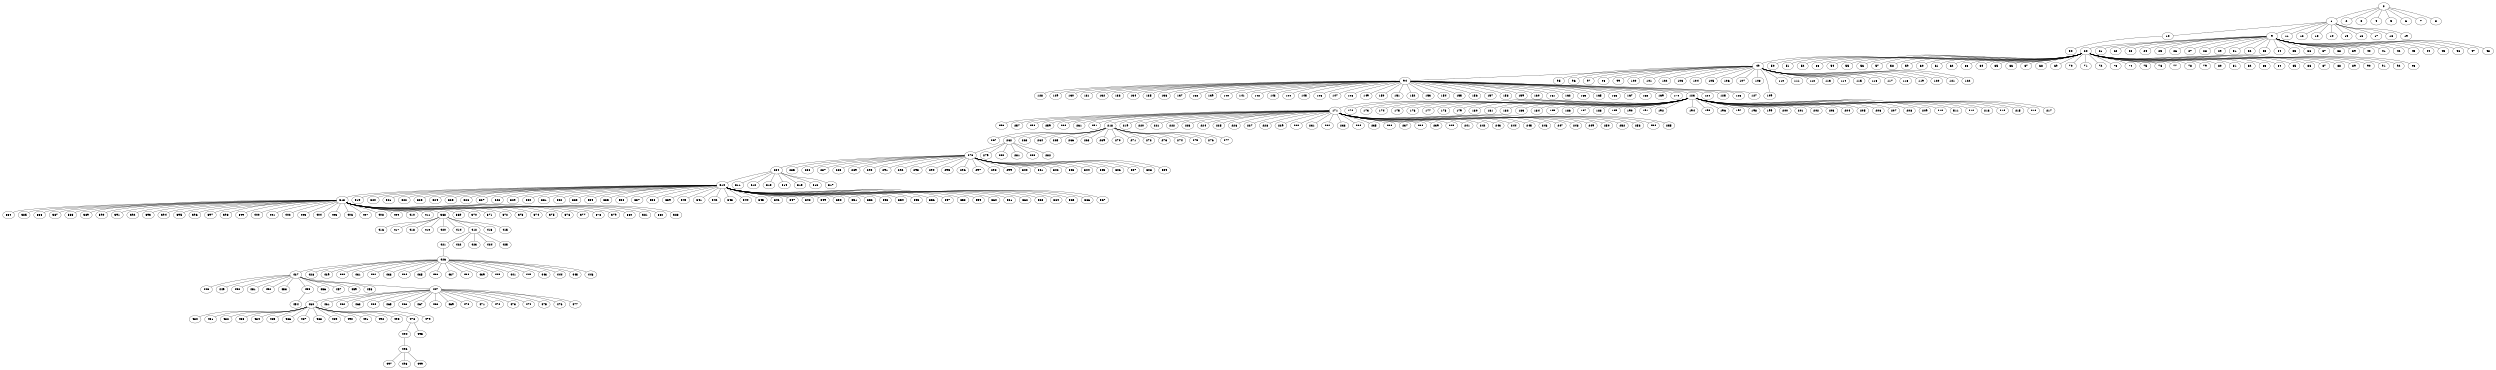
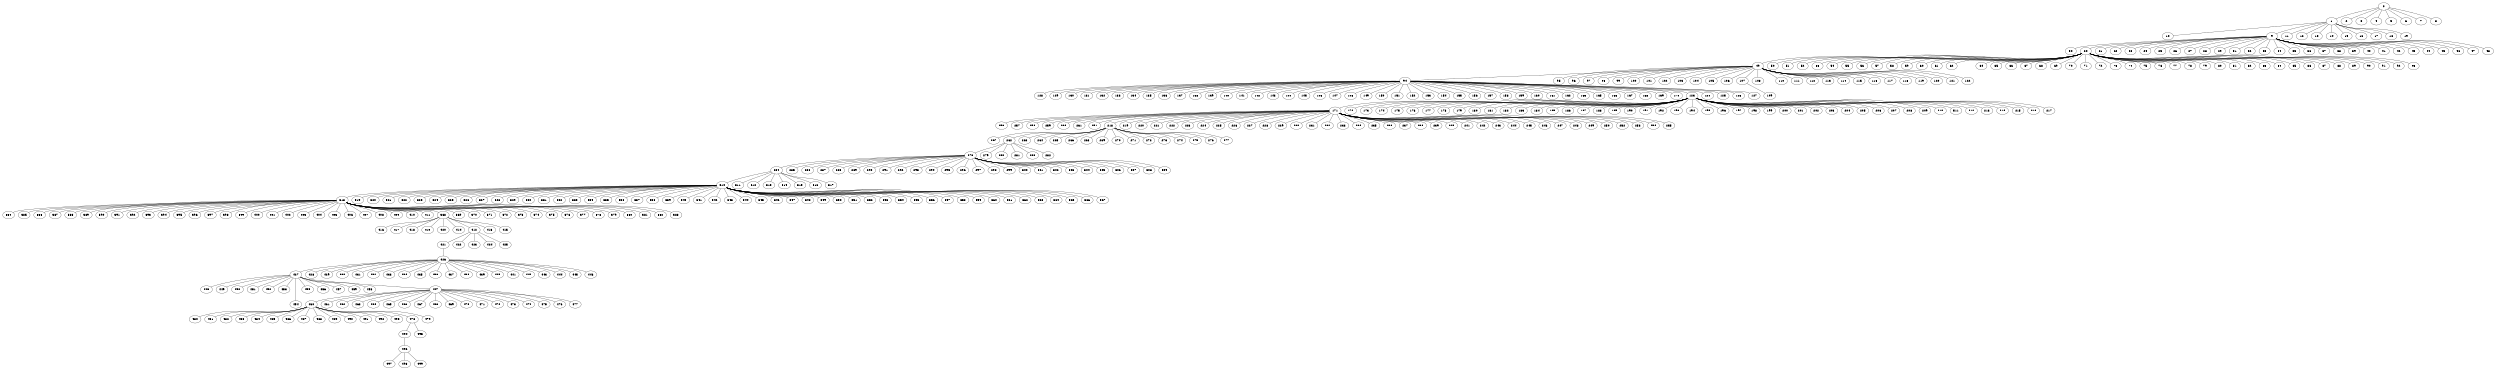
  graph {
    0
    1
    2
    3
    4
    5
    6
    7
    8
    9
    10
    11
    12
    13
    14
    15
    16
    17
    18
    19
    20
    21
    22
    23
    24
    25
    26
    27
    28
    29
    30
    31
    32
    33
    34
    35
    36
    37
    38
    39
    40
    41
    42
    43
    44
    45
    46
    47
    48
    49
    50
    51
    52
    53
    54
    55
    56
    57
    58
    59
    60
    61
    62
-   63
    64
    65
    66
    67
    68
    69
    70
    71
    72
    73
    74
    75
    76
    77
    78
    79
    80
    81
    82
    83
    84
    85
    86
    87
    88
    89
    90
    91
    92
    93
    94
    95
    96
    97
    98
    99
    100
    101
    102
    103
    104
    105
    106
    107
    108
    109
    110
    111
    112
    113
    114
    115
    116
    117
    118
    119
    120
    121
    122
    128
    129
    130
    131
    132
    133
    134
    135
    136
    137
    138
    139
    140
    141
    142
    143
    144
    145
    146
    147
    148
    149
    150
    151
    152
    153
    154
    155
    156
    157
    158
    159
    160
    161
    162
    163
    165
    166
    167
    168
    169
    170
    123
    124
    125
    126
    127
    171
    172
    173
    174
    175
    176
    177
    178
    179
    180
    181
    182
    183
    184
    185
    186
    187
    188
    189
    190
    191
    192
+   193
    194
    195
    196
    197
    198
    199
    200
    201
    202
    203
    204
    205
    206
    207
    208
    209
    210
    n211 [label=511]
    212
    213
    214
    215
    216
    217
    256
    257
    258
    259
    260
    261
    251
    218
    219
    220
    221
    222
    223
    224
    225
    226
    227
    228
    229
    230
    231
    232
    233
    234
    235
    236
    237
    238
    239
    240
    241
    242
    243
    244
    245
    246
    247
    248
    249
    250
    252
    253
    254
    255
    267
    262
    263
    264
    265
    266
    268
    269
    270
    271
    272
    273
    274
    275
    276
    277
    278
    279
    280
    281
    283
    282
    284
    285
    286
    287
    288
    289
    290
    291
    292
    293
    294
    295
    296
    297
    298
    299
    300
    301
    302
    303
    304
    305
    306
    307
    308
    309
    310
    311
    312
    313
    314
    315
    316
    317
    318
    319
    320
    321
    322
    323
    324
    325
    326
    327
    328
    329
    330
    331
    332
    333
    334
    335
    336
    337
    338
    339
    340
    341
    342
    343
    344
    345
    346
    347
    348
    349
    350
    351
    352
    353
    354
    355
    356
    357
    358
    359
    360
    361
    362
    363
    364
    365
    366
    367
    384
    385
    386
    387
    388
    389
    390
    391
    392
    393
    394
    395
    396
    397
    398
    399
    400
    401
    402
    403
    404
    405
    406
    407
    408
    409
    410
    411
    368
    369
    370
    371
    372
    373
    374
    375
    376
    377
    378
    379
    380
    381
    382
    383
    416
    417
    418
    419
    420
    414
    412
    413
    415
    421
    422
    423
    424
    425
    426
    427
    428
    429
    n430 [label=630]
    431
    432
    433
    434
    435
    436
    437
    438
    439
    440
    441
    442
    443
    444
    445
    446
    448
    449
    450
    451
    452
    453
    454
    455
    456
    457
    459
    458
    447
    460
    461
    462
    463
    464
    465
    466
    467
    468
    469
    470
    471
    472
    473
    474
    475
    476
    477
    480
    481
    482
    483
    484
    485
    486
    487
    488
    489
    490
    491
    492
    493
    478
    479
    494
    495
    496
    497
    498
    499
    0 -- 1
    0 -- 2
    0 -- 3
    0 -- 4
    0 -- 5
    0 -- 6
    0 -- 7
    0 -- 8
    1 -- 9
    1 -- 10
    1 -- 11
    1 -- 12
    1 -- 13
    1 -- 14
    1 -- 15
    1 -- 16
    1 -- 17
    1 -- 18
    1 -- 19
    9 -- 20
    9 -- 21
    9 -- 22
    9 -- 23
    9 -- 24
    9 -- 25
    9 -- 26
    9 -- 27
    9 -- 28
    9 -- 29
-   10 -- 30
+   9 -- 30
    9 -- 31
    9 -- 32
    9 -- 33
    9 -- 34
    9 -- 35
    9 -- 36
    9 -- 37
    9 -- 38
    9 -- 39
    9 -- 40
    9 -- 41
    9 -- 42
    9 -- 43
    9 -- 44
    9 -- 45
    9 -- 46
    9 -- 47
    9 -- 48
    20 -- 49
    20 -- 50
    20 -- 51
    20 -- 52
    20 -- 53
    20 -- 54
    20 -- 55
    20 -- 56
    20 -- 57
    20 -- 58
    20 -- 59
    20 -- 60
    20 -- 61
    20 -- 62
-   20 -- 63
    20 -- 64
    20 -- 65
    20 -- 66
    20 -- 67
    20 -- 68
    20 -- 69
    20 -- 70
    20 -- 71
    20 -- 72
    20 -- 73
    20 -- 74
    20 -- 75
    20 -- 76
    20 -- 77
    20 -- 78
    20 -- 79
    20 -- 80
    20 -- 81
    20 -- 82
    20 -- 83
    20 -- 84
    20 -- 85
    20 -- 86
    20 -- 87
    20 -- 88
    20 -- 89
    20 -- 90
    20 -- 91
    20 -- 92
    20 -- 93
    49 -- 94
    49 -- 95
    49 -- 96
    49 -- 97
    49 -- 98
    49 -- 99
    49 -- 100
    49 -- 101
    49 -- 102
    49 -- 103
    49 -- 104
    49 -- 105
    49 -- 106
    49 -- 107
    49 -- 108
-   49 -- 109
+   107 -- 109
    49 -- 110
    49 -- 111
    49 -- 112
    49 -- 113
    49 -- 114
    49 -- 115
    49 -- 116
    49 -- 117
    49 -- 118
    49 -- 119
    49 -- 120
    49 -- 121
    49 -- 122
    94 -- 128
    94 -- 129
    94 -- 130
    94 -- 131
    94 -- 132
    94 -- 133
    94 -- 134
    94 -- 135
    94 -- 136
    94 -- 137
    94 -- 138
    94 -- 139
    94 -- 140
    94 -- 141
    94 -- 142
    94 -- 143
    94 -- 144
    94 -- 145
    94 -- 146
    94 -- 147
    94 -- 148
    94 -- 149
    94 -- 150
    94 -- 151
    94 -- 152
    94 -- 153
    94 -- 154
    94 -- 155
    94 -- 156
    94 -- 157
    94 -- 158
    94 -- 159
    94 -- 160
    94 -- 161
    94 -- 162
    94 -- 163
    94 -- 165
    94 -- 166
    94 -- 167
    94 -- 168
    94 -- 169
    94 -- 170
    94 -- 123
    94 -- 124
    94 -- 125
    94 -- 126
    94 -- 127
    123 -- 171
    123 -- 172
    123 -- 173
    123 -- 174
    123 -- 175
    123 -- 176
    123 -- 177
    123 -- 178
    123 -- 179
    123 -- 180
    123 -- 181
    123 -- 182
    123 -- 183
    123 -- 184
    123 -- 185
    123 -- 186
    123 -- 187
    123 -- 188
    123 -- 189
    123 -- 190
    123 -- 191
    123 -- 192
+   123 -- 193
    123 -- 194
    123 -- 195
    123 -- 196
    123 -- 197
    123 -- 198
    123 -- 199
    123 -- 200
    123 -- 201
    123 -- 202
    123 -- 203
    123 -- 204
    123 -- 205
    123 -- 206
    123 -- 207
    123 -- 208
    123 -- 209
    123 -- 210
    123 -- n211
    123 -- 212
    123 -- 213
    123 -- 214
    123 -- 215
    123 -- 216
    123 -- 217
    171 -- 256
    171 -- 257
    171 -- 258
    171 -- 259
    171 -- 260
    171 -- 261
    171 -- 251
    171 -- 218
    171 -- 219
    171 -- 220
    171 -- 221
    171 -- 222
    171 -- 223
    171 -- 224
    171 -- 225
    171 -- 226
    171 -- 227
    171 -- 228
    171 -- 229
    171 -- 230
    171 -- 231
    171 -- 232
    171 -- 233
    171 -- 234
    171 -- 235
    171 -- 236
    171 -- 237
    171 -- 238
    171 -- 239
    171 -- 240
    171 -- 241
    171 -- 242
    171 -- 243
    171 -- 244
    171 -- 245
    171 -- 246
    171 -- 247
    171 -- 248
    171 -- 249
    171 -- 250
    171 -- 252
    171 -- 253
    171 -- 254
    171 -- 255
    218 -- 267
    218 -- 262
    218 -- 263
    218 -- 264
    218 -- 265
    218 -- 266
    218 -- 268
    218 -- 269
    218 -- 270
    218 -- 271
    218 -- 272
    218 -- 273
    218 -- 274
    218 -- 275
    218 -- 276
    218 -- 277
    262 -- 278
    262 -- 279
    262 -- 280
    262 -- 281
    262 -- 283
    262 -- 282
    278 -- 284
    278 -- 285
    278 -- 286
    278 -- 287
    278 -- 288
    278 -- 289
    278 -- 290
    278 -- 291
    278 -- 292
    278 -- 293
    278 -- 294
    278 -- 295
    278 -- 296
    278 -- 297
    278 -- 298
    278 -- 299
    278 -- 300
    278 -- 301
    278 -- 302
    278 -- 303
    278 -- 304
    278 -- 305
    278 -- 306
    278 -- 307
    278 -- 308
    278 -- 309
    284 -- 310
    284 -- 311
    284 -- 312
    284 -- 313
    284 -- 314
    284 -- 315
    284 -- 316
    284 -- 317
    310 -- 318
    310 -- 319
    310 -- 320
    310 -- 321
    310 -- 322
    310 -- 323
    310 -- 324
    310 -- 325
    310 -- 326
    310 -- 327
    310 -- 328
    310 -- 329
    310 -- 330
    310 -- 331
    310 -- 332
    310 -- 333
    310 -- 334
    310 -- 335
    310 -- 336
    310 -- 337
    310 -- 338
    310 -- 339
    310 -- 340
    310 -- 341
    310 -- 342
    310 -- 343
    310 -- 344
    310 -- 345
    310 -- 346
    310 -- 347
    310 -- 348
    310 -- 349
    310 -- 350
    310 -- 351
    310 -- 352
    310 -- 353
    310 -- 354
    310 -- 355
    310 -- 356
    310 -- 357
    310 -- 358
    310 -- 359
    310 -- 360
    310 -- 361
    310 -- 362
    310 -- 363
    310 -- 364
    310 -- 365
    310 -- 366
    310 -- 367
    318 -- 384
    318 -- 385
    318 -- 386
    318 -- 387
    318 -- 388
    318 -- 389
    318 -- 390
    318 -- 391
    318 -- 392
    318 -- 393
    318 -- 394
    318 -- 395
    318 -- 396
    318 -- 397
    318 -- 398
    318 -- 399
    318 -- 400
    318 -- 401
    318 -- 402
    318 -- 403
    318 -- 404
    318 -- 405
    318 -- 406
    318 -- 407
    318 -- 408
    318 -- 409
    318 -- 410
    318 -- 411
    318 -- 368
    318 -- 369
    318 -- 370
    318 -- 371
    318 -- 372
    318 -- 373
    318 -- 374
    318 -- 375
    318 -- 376
    318 -- 377
    318 -- 378
    318 -- 379
    318 -- 380
    318 -- 381
    318 -- 382
    318 -- 383
    368 -- 416
    368 -- 417
    368 -- 418
    368 -- 419
    368 -- 420
    368 -- 414
    368 -- 412
    368 -- 413
    368 -- 415
    412 -- 421
    412 -- 422
    412 -- 423
    412 -- 424
    412 -- 425
    421 -- 426
    426 -- 427
    426 -- 428
    426 -- 429
    426 -- n430
    426 -- 431
    426 -- 432
    426 -- 433
    426 -- 434
    426 -- 435
    426 -- 436
    426 -- 437
    426 -- 438
    426 -- 439
    426 -- 440
    426 -- 441
    426 -- 442
    426 -- 443
    426 -- 444
    426 -- 445
    426 -- 446
    427 -- 448
    427 -- 449
    427 -- 450
    427 -- 451
    427 -- 452
    427 -- 453
-   455 -- 454
+   427 -- 454
    427 -- 455
    427 -- 456
    427 -- 457
    427 -- 459
    427 -- 458
    427 -- 447
    447 -- 460
    447 -- 461
    447 -- 462
    447 -- 463
    447 -- 464
    447 -- 465
    447 -- 466
    447 -- 467
    447 -- 468
    447 -- 469
    447 -- 470
    447 -- 471
    447 -- 472
    447 -- 473
    447 -- 474
    447 -- 475
    447 -- 476
    447 -- 477
    460 -- 480
    460 -- 481
    460 -- 482
    460 -- 483
    460 -- 484
    460 -- 485
    460 -- 486
    460 -- 487
    460 -- 488
    460 -- 489
    460 -- 490
    460 -- 491
    460 -- 492
    460 -- 493
    460 -- 478
    460 -- 479
    478 -- 494
    478 -- 495
    494 -- 496
    496 -- 497
    496 -- 498
    496 -- 499
  }
